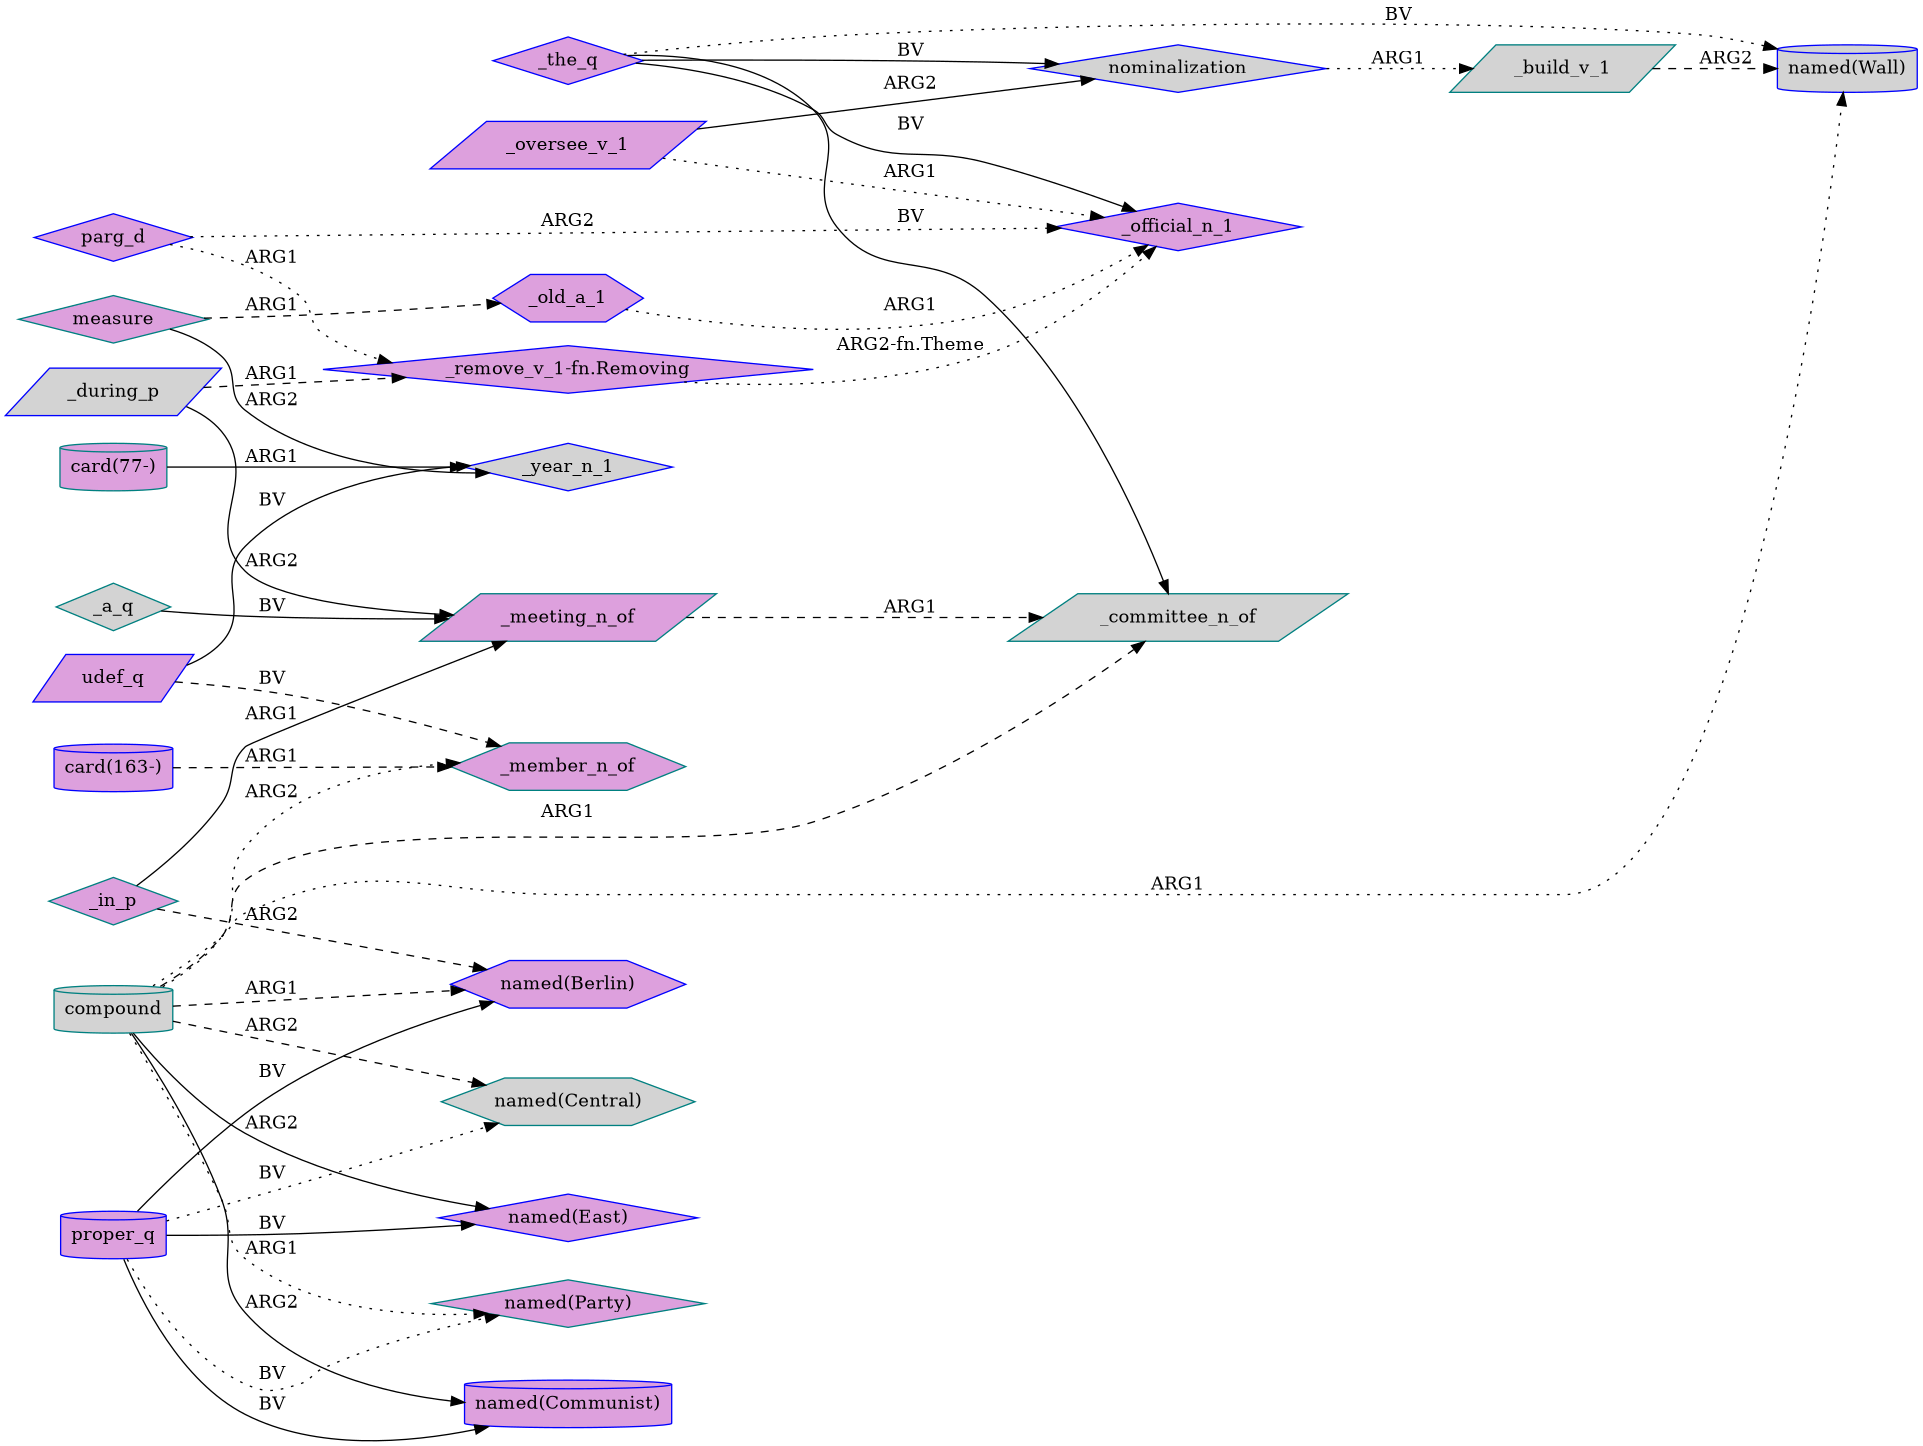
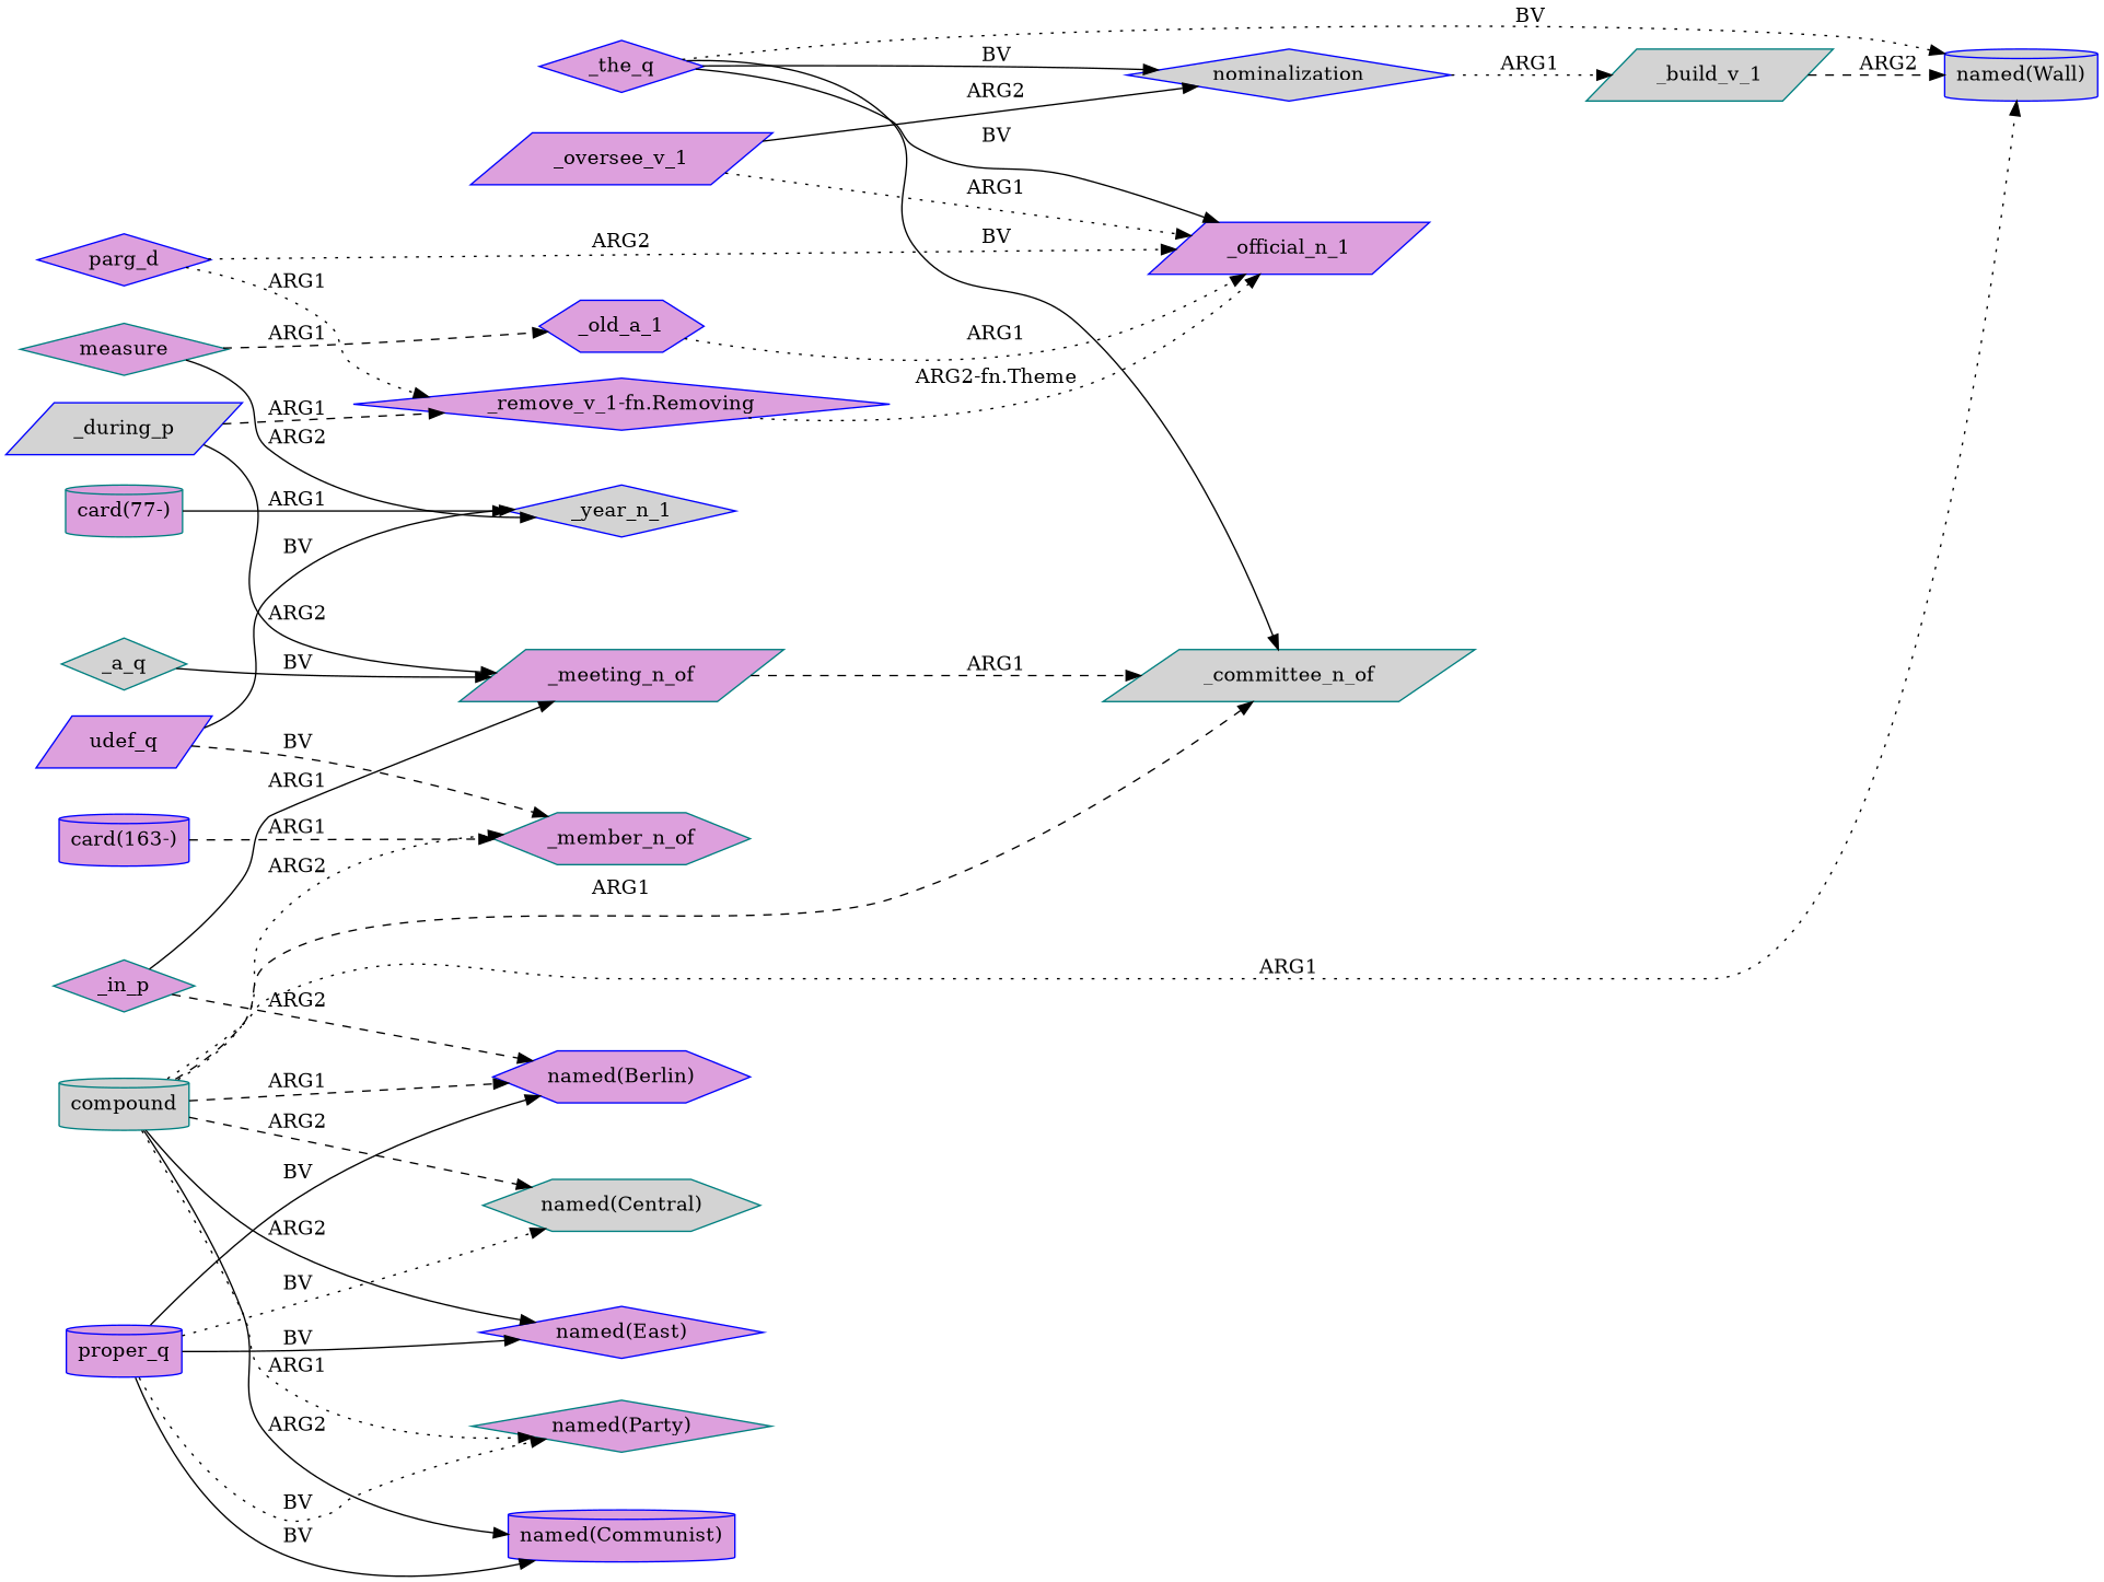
  digraph {
    rankdir=LR
    node [color=blue fillcolor=plum shape=diamond style=filled]
    edge [style=solid]
    _build_v_1 [color=teal fillcolor=lightgrey shape=parallelogram]
    "named(Wall)" [fillcolor=lightgrey shape=cylinder]
    _the_q
-   _official_n_1
+   _official_n_1 [shape=parallelogram]
    _committee_n_of [color=teal fillcolor=lightgrey shape=parallelogram]
    nominalization [fillcolor=lightgrey]
    measure [color=teal]
    _year_n_1 [fillcolor=lightgrey]
    _old_a_1 [shape=hexagon]
    _in_p [color=teal]
    _meeting_n_of [color=teal shape=parallelogram]
    "named(Berlin)" [shape=hexagon]
    compound [color=teal fillcolor=lightgrey shape=cylinder]
    "named(Central)" [color=teal fillcolor=lightgrey shape=hexagon]
    "named(Communist)" [shape=cylinder]
    _member_n_of [color=teal shape=hexagon]
    "named(Party)" [color=teal]
    "named(East)"
    "_remove_v_1-fn.Removing"
    "card(77-)" [color=teal shape=cylinder]
    _oversee_v_1 [shape=parallelogram]
    proper_q [shape=cylinder]
    _during_p [fillcolor=lightgrey shape=parallelogram]
    _a_q [color=teal fillcolor=lightgrey]
    parg_d
    "card(163-)" [shape=cylinder]
    udef_q [shape=parallelogram]
    _build_v_1 -> "named(Wall)" [label=ARG2 style=dashed]
    _the_q -> "named(Wall)" [label=BV style=dotted]
    _the_q -> _official_n_1 [label=BV]
    _the_q -> _committee_n_of [label=BV]
    _the_q -> nominalization [label=BV]
    nominalization -> _build_v_1 [label=ARG1 style=dotted]
    measure -> _year_n_1 [label=ARG2]
    measure -> _old_a_1 [label=ARG1 style=dashed]
    _old_a_1 -> _official_n_1 [label=ARG1 style=dotted]
    _in_p -> _meeting_n_of [label=ARG1]
    _in_p -> "named(Berlin)" [label=ARG2 style=dashed]
    _meeting_n_of -> _committee_n_of [label=ARG1 style=dashed]
    compound -> "named(Wall)" [label=ARG1 style=dotted]
    compound -> _committee_n_of [label=ARG1 style=dashed]
    compound -> "named(Berlin)" [label=ARG1 style=dashed]
    compound -> "named(Central)" [label=ARG2 style=dashed]
    compound -> "named(Communist)" [label=ARG2]
    compound -> _member_n_of [label=ARG2 style=dotted]
    compound -> "named(Party)" [label=ARG1 style=dotted]
    compound -> "named(East)" [label=ARG2]
    "_remove_v_1-fn.Removing" -> _official_n_1 [label="ARG2-fn.Theme" style=dotted]
    "card(77-)" -> _year_n_1 [label=ARG1]
    _oversee_v_1 -> _official_n_1 [label=ARG1 style=dotted]
    _oversee_v_1 -> nominalization [label=ARG2]
    proper_q -> "named(Berlin)" [label=BV]
    proper_q -> "named(Central)" [label=BV style=dotted]
    proper_q -> "named(Communist)" [label=BV]
    proper_q -> "named(Party)" [label=BV style=dotted]
    proper_q -> "named(East)" [label=BV]
    _during_p -> _meeting_n_of [label=ARG2]
    _during_p -> "_remove_v_1-fn.Removing" [label=ARG1 style=dashed]
    _a_q -> _meeting_n_of [label=BV]
    parg_d -> _official_n_1 [label=ARG2 style=dotted]
    parg_d -> "_remove_v_1-fn.Removing" [label=ARG1 style=dotted]
    "card(163-)" -> _member_n_of [label=ARG1 style=dashed]
    udef_q -> _year_n_1 [label=BV]
    udef_q -> _member_n_of [label=BV style=dashed]
  }
